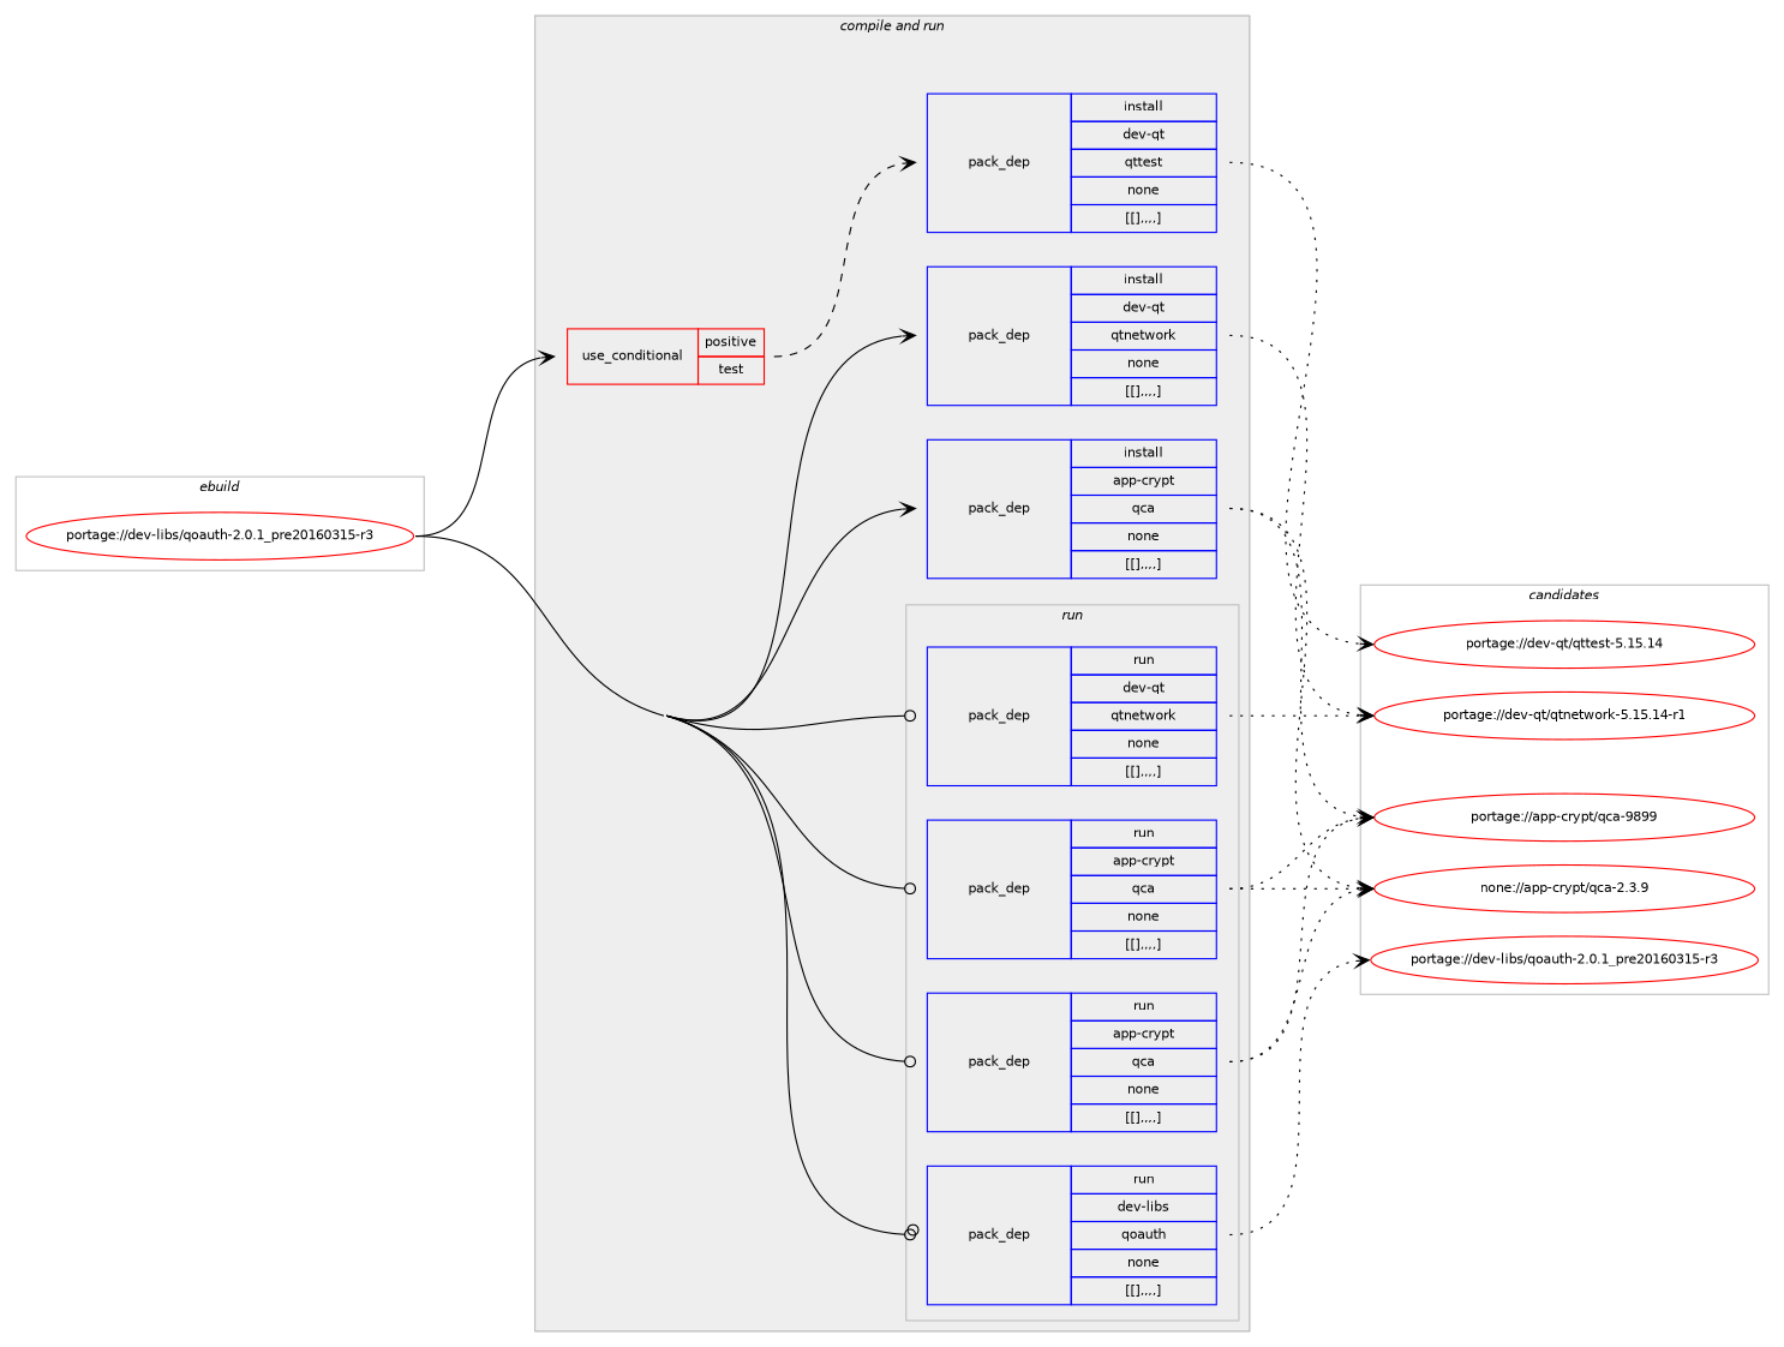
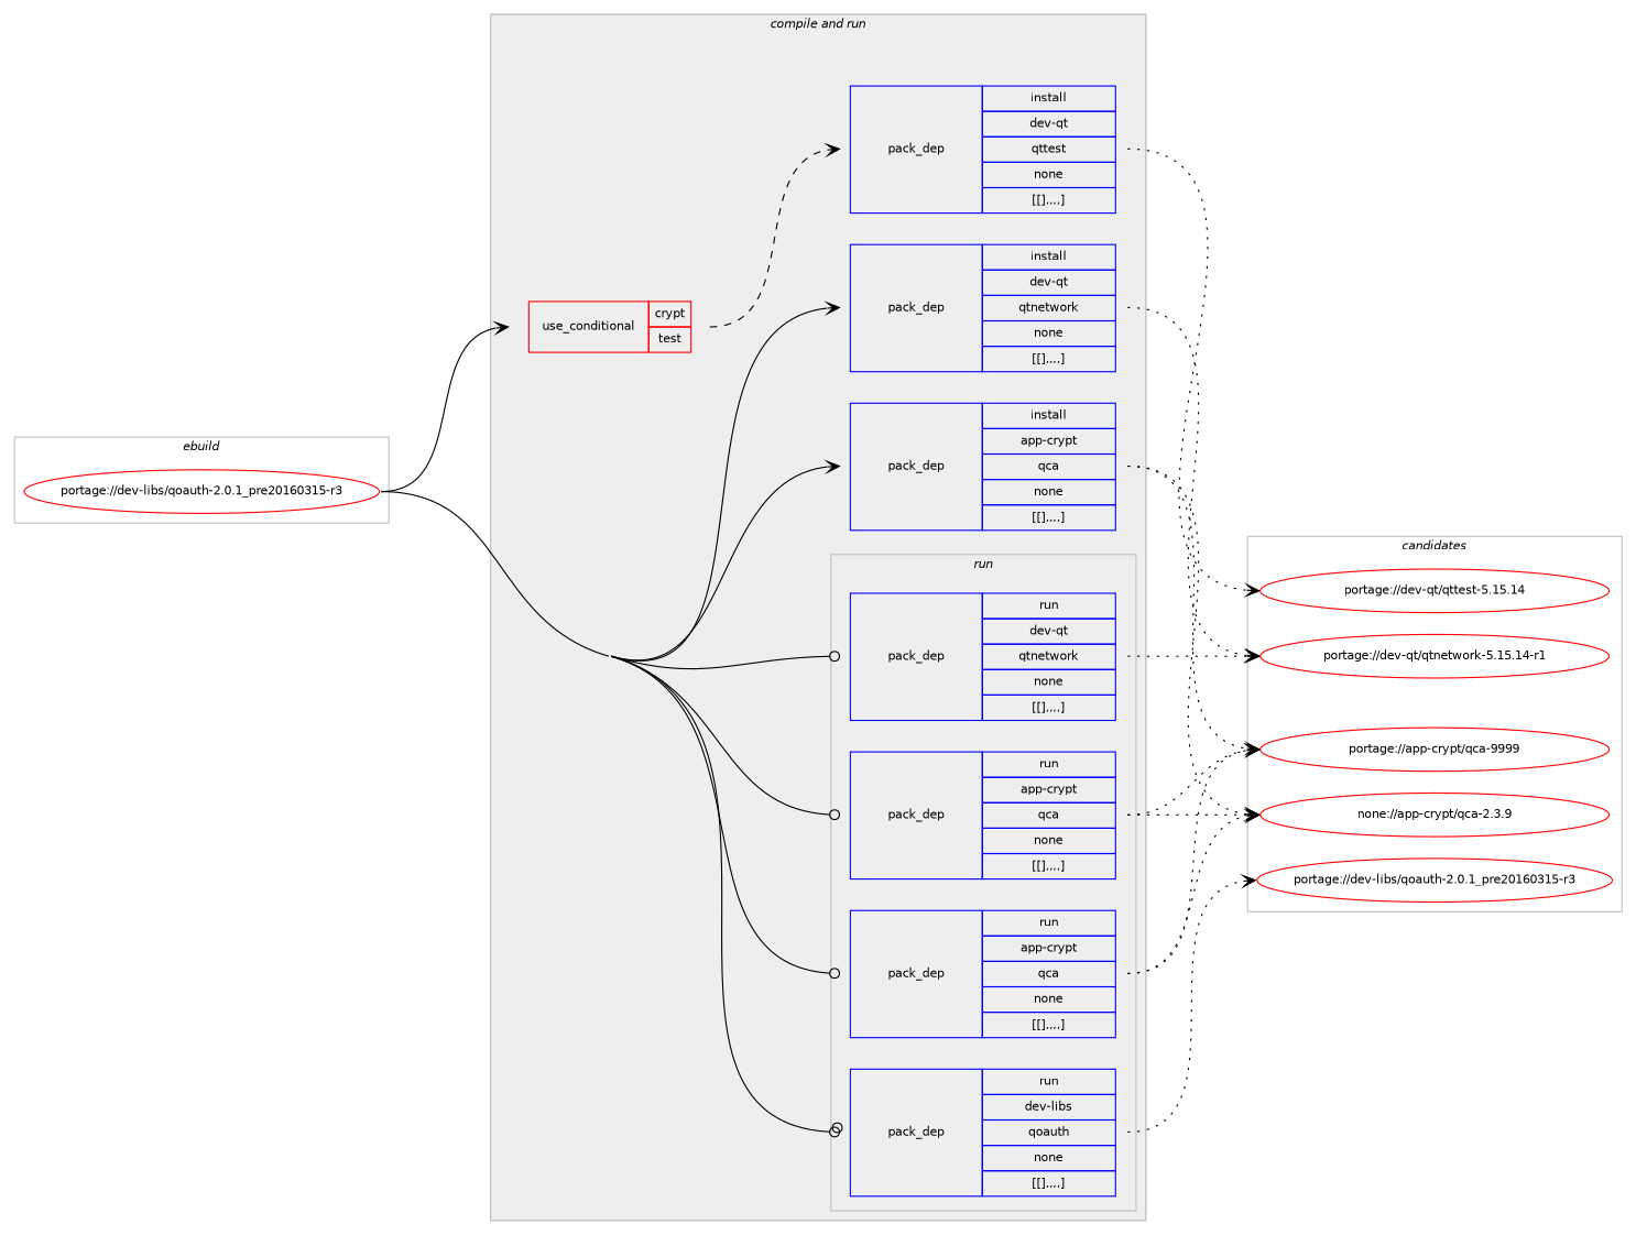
  digraph {
    compound=true
    concentrate=true
    fontname=Helvetica
    fontsize=10
    newrank=true
    rankdir=LR
    ranksep=1.5
    node [color=red fontname=Helvetica fontsize=10 shape=none]
    edge [arrowhead=vee headport=w style=dotted tailport=e weight=100]
    n1 [label="portage://dev-libs/qoauth-2.0.1_pre20160315-r3" width=4 shape=""]
    n2 [color=blue label=<<TABLE BORDER="0" CELLBORDER="1" CELLSPACING="0" CELLPADDING="4" WIDTH="220"><TR><TD ROWSPAN="6" CELLPADDING="30">pack_dep</TD></TR><TR><TD WIDTH="110">install</TD></TR><TR><TD>dev-qt</TD></TR><TR><TD>qttest</TD></TR><TR><TD>none</TD></TR><TR><TD>[[],,,,]</TD></TR></TABLE>>]
-   n3 [label=<<TABLE BORDER="0" CELLBORDER="1" CELLSPACING="0" CELLPADDING="4"><TR><TD ROWSPAN="3" CELLPADDING="10">use_conditional</TD></TR><TR><TD>positive</TD></TR><TR><TD>test</TD></TR></TABLE>>]
+   n3 [label=<<TABLE BORDER="0" CELLBORDER="1" CELLSPACING="0" CELLPADDING="4"><TR><TD ROWSPAN="3" CELLPADDING="10">use_conditional</TD></TR><TR><TD>crypt</TD></TR><TR><TD>test</TD></TR></TABLE>>]
    n4 [color=blue label=<<TABLE BORDER="0" CELLBORDER="1" CELLSPACING="0" CELLPADDING="4" WIDTH="220"><TR><TD ROWSPAN="6" CELLPADDING="30">pack_dep</TD></TR><TR><TD WIDTH="110">install</TD></TR><TR><TD>app-crypt</TD></TR><TR><TD>qca</TD></TR><TR><TD>none</TD></TR><TR><TD>[[],,,,]</TD></TR></TABLE>>]
    n5 [color=blue label=<<TABLE BORDER="0" CELLBORDER="1" CELLSPACING="0" CELLPADDING="4" WIDTH="220"><TR><TD ROWSPAN="6" CELLPADDING="30">pack_dep</TD></TR><TR><TD WIDTH="110">install</TD></TR><TR><TD>dev-qt</TD></TR><TR><TD>qtnetwork</TD></TR><TR><TD>none</TD></TR><TR><TD>[[],,,,]</TD></TR></TABLE>>]
    n6 [color=blue label=<<TABLE BORDER="0" CELLBORDER="1" CELLSPACING="0" CELLPADDING="4" WIDTH="220"><TR><TD ROWSPAN="6" CELLPADDING="30">pack_dep</TD></TR><TR><TD WIDTH="110">run</TD></TR><TR><TD>app-crypt</TD></TR><TR><TD>qca</TD></TR><TR><TD>none</TD></TR><TR><TD>[[],,,,]</TD></TR></TABLE>>]
    n7 [color=blue label=<<TABLE BORDER="0" CELLBORDER="1" CELLSPACING="0" CELLPADDING="4" WIDTH="220"><TR><TD ROWSPAN="6" CELLPADDING="30">pack_dep</TD></TR><TR><TD WIDTH="110">run</TD></TR><TR><TD>app-crypt</TD></TR><TR><TD>qca</TD></TR><TR><TD>none</TD></TR><TR><TD>[[],,,,]</TD></TR></TABLE>>]
    n8 [color=blue label=<<TABLE BORDER="0" CELLBORDER="1" CELLSPACING="0" CELLPADDING="4" WIDTH="220"><TR><TD ROWSPAN="6" CELLPADDING="30">pack_dep</TD></TR><TR><TD WIDTH="110">run</TD></TR><TR><TD>dev-qt</TD></TR><TR><TD>qtnetwork</TD></TR><TR><TD>none</TD></TR><TR><TD>[[],,,,]</TD></TR></TABLE>>]
    n9 [color=blue label=<<TABLE BORDER="0" CELLBORDER="1" CELLSPACING="0" CELLPADDING="4" WIDTH="220"><TR><TD ROWSPAN="6" CELLPADDING="30">pack_dep</TD></TR><TR><TD WIDTH="110">run</TD></TR><TR><TD>dev-libs</TD></TR><TR><TD>qoauth</TD></TR><TR><TD>none</TD></TR><TR><TD>[[],,,,]</TD></TR></TABLE>>]
    n10 [label="portage://dev-qt/qttest-5.15.14" width=4 shape=""]
-   n11 [label="portage://app-crypt/qca-9899" width=4 shape=""]
+   n11 [label="portage://app-crypt/qca-9999" width=4 shape=""]
    n12 [label="none://app-crypt/qca-2.3.9" width=4 shape=""]
    n13 [label="portage://dev-qt/qtnetwork-5.15.14-r1" width=4 shape=""]
    n14 [label="portage://dev-libs/qoauth-2.0.1_pre20160315-r3" width=4 shape=""]
    subgraph cluster_1 {
      color=gray
      label=<<i>ebuild</i>>
      n1
    }
    subgraph cluster_2 {
      color=gray
      label=<<i>dependencies</i>>
      subgraph cluster_3 {
        color=gray
        fillcolor="#eeeeee"
        label=<<i>compile</i>>
        style=filled
        subgraph sub_4 {
          color=gray
          fillcolor="#eeeeee"
          label=<<i>compile</i>>
          style=filled
          n3
          subgraph sub_5 {
            color=gray
            fillcolor="#eeeeee"
            label=<<i>compile</i>>
            style=filled
            n2
          }
        }
        subgraph sub_6 {
          color=gray
          fillcolor="#eeeeee"
          label=<<i>compile</i>>
          style=filled
          n4
        }
        subgraph sub_7 {
          color=gray
          fillcolor="#eeeeee"
          label=<<i>compile</i>>
          style=filled
          n5
        }
      }
      subgraph cluster_8 {
        color=gray
        fillcolor="#eeeeee"
        label=<<i>compile and run</i>>
        style=filled
      }
      subgraph cluster_9 {
        color=gray
        fillcolor="#eeeeee"
        label=<<i>run</i>>
        style=filled
        subgraph sub_10 {
          color=gray
          fillcolor="#eeeeee"
          label=<<i>run</i>>
          style=filled
          n6
        }
        subgraph sub_11 {
          color=gray
          fillcolor="#eeeeee"
          label=<<i>run</i>>
          style=filled
          n7
        }
        subgraph sub_12 {
          color=gray
          fillcolor="#eeeeee"
          label=<<i>run</i>>
          style=filled
          n8
        }
        subgraph sub_13 {
          color=gray
          fillcolor="#eeeeee"
          label=<<i>run</i>>
          style=filled
          n9
        }
      }
    }
    subgraph cluster_14 {
      color=gray
      label=<<i>candidates</i>>
      rank=same
      subgraph sub_15 {
        color=black
        label=<<i>candidates</i>>
        nodesep=1
        rank=same
        n10
      }
      subgraph sub_16 {
        color=black
        label=<<i>candidates</i>>
        nodesep=1
        rank=same
        n11
        n12
      }
      subgraph sub_17 {
        color=black
        label=<<i>candidates</i>>
        nodesep=1
        rank=same
        n13
      }
      subgraph sub_18 {
        color=black
        label=<<i>candidates</i>>
        nodesep=1
        rank=same
        n11
        n12
      }
      subgraph sub_19 {
        color=black
        label=<<i>candidates</i>>
        nodesep=1
        rank=same
        n11
        n12
      }
      subgraph sub_20 {
        color=black
        label=<<i>candidates</i>>
        nodesep=1
        rank=same
        n13
      }
      subgraph sub_21 {
        color=black
        label=<<i>candidates</i>>
        nodesep=1
        rank=same
        n14
      }
    }
    n1 -> n3 [style=solid weight=20]
    n1 -> n4 [style=solid weight=20]
    n1 -> n5 [style=solid weight=20]
    n1 -> n6 [arrowhead=odot style=solid weight=20]
    n1 -> n7 [arrowhead=odot style=solid weight=20]
    n1 -> n8 [arrowhead=odot style=solid weight=20]
    n1 -> n9 [arrowhead=odot style=solid weight=20]
    n2 -> n10
    n3 -> n2 [style=dashed weight=20]
    n4 -> n11
    n4 -> n12
    n5 -> n13
    n6 -> n11
    n6 -> n12
    n7 -> n11
    n7 -> n12
    n8 -> n13
    n9 -> n14
  }
